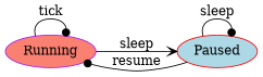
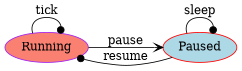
  digraph {
    rankdir=LR
    node [style=filled]
    edge [arrowhead=dot]
    n1 [label=Running fillcolor=salmon color=purple]
    n2 [label=Paused fillcolor=lightblue color=red]
    n1 -> n1 [label=tick]
-   n1 -> n2 [label=sleep arrowhead=vee]
+   n1 -> n2 [label=pause arrowhead=vee]
    n2 -> n1 [label=resume]
    n2 -> n2 [label=sleep]
  }
